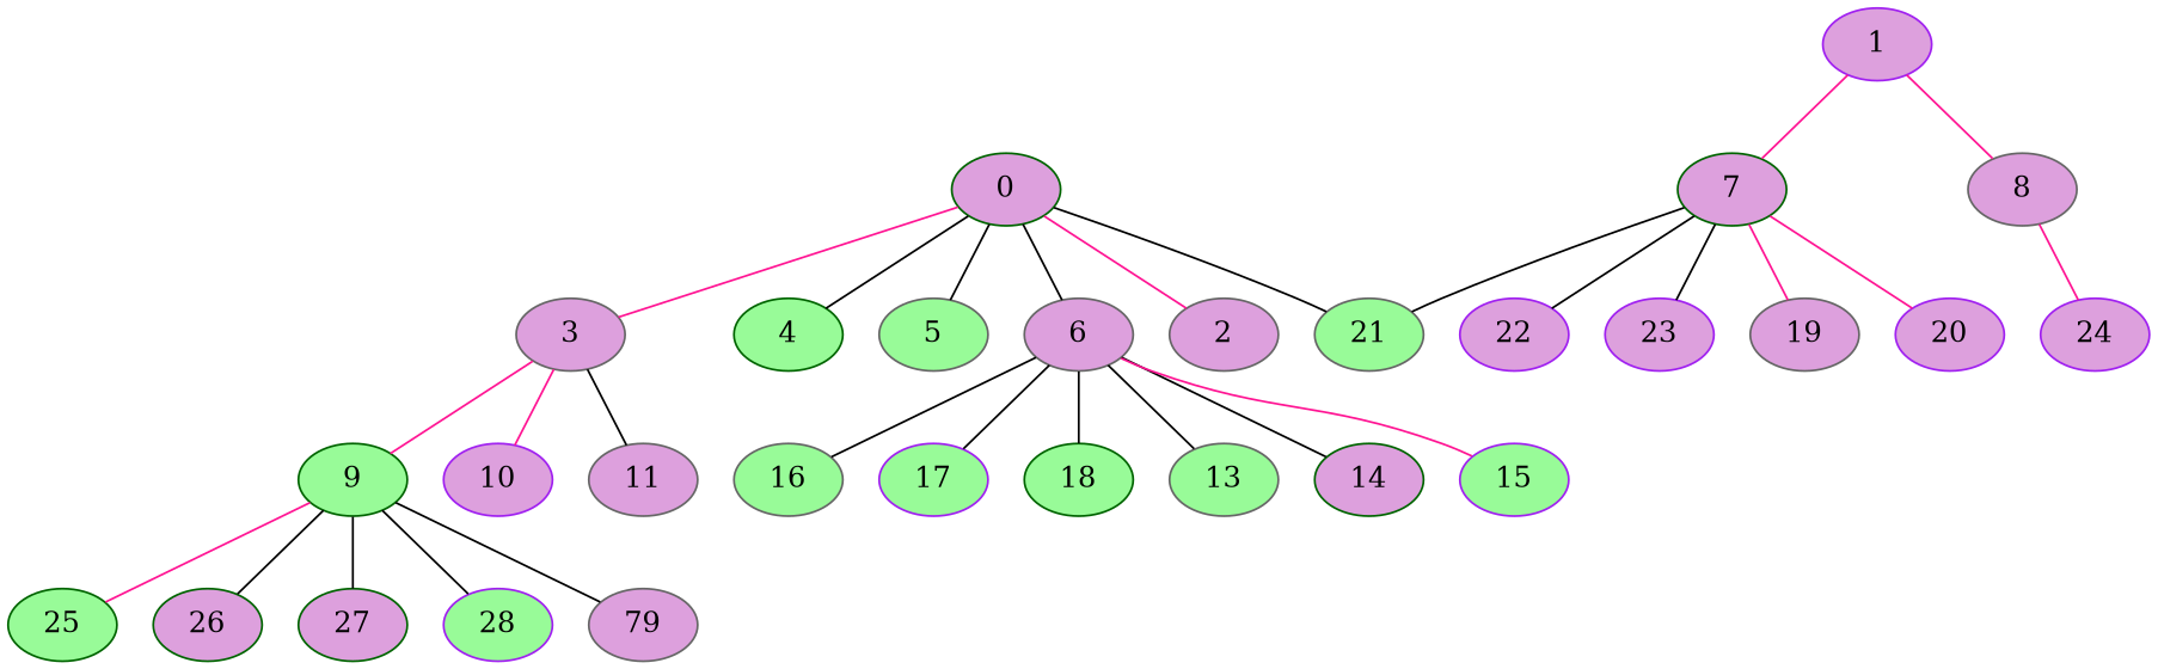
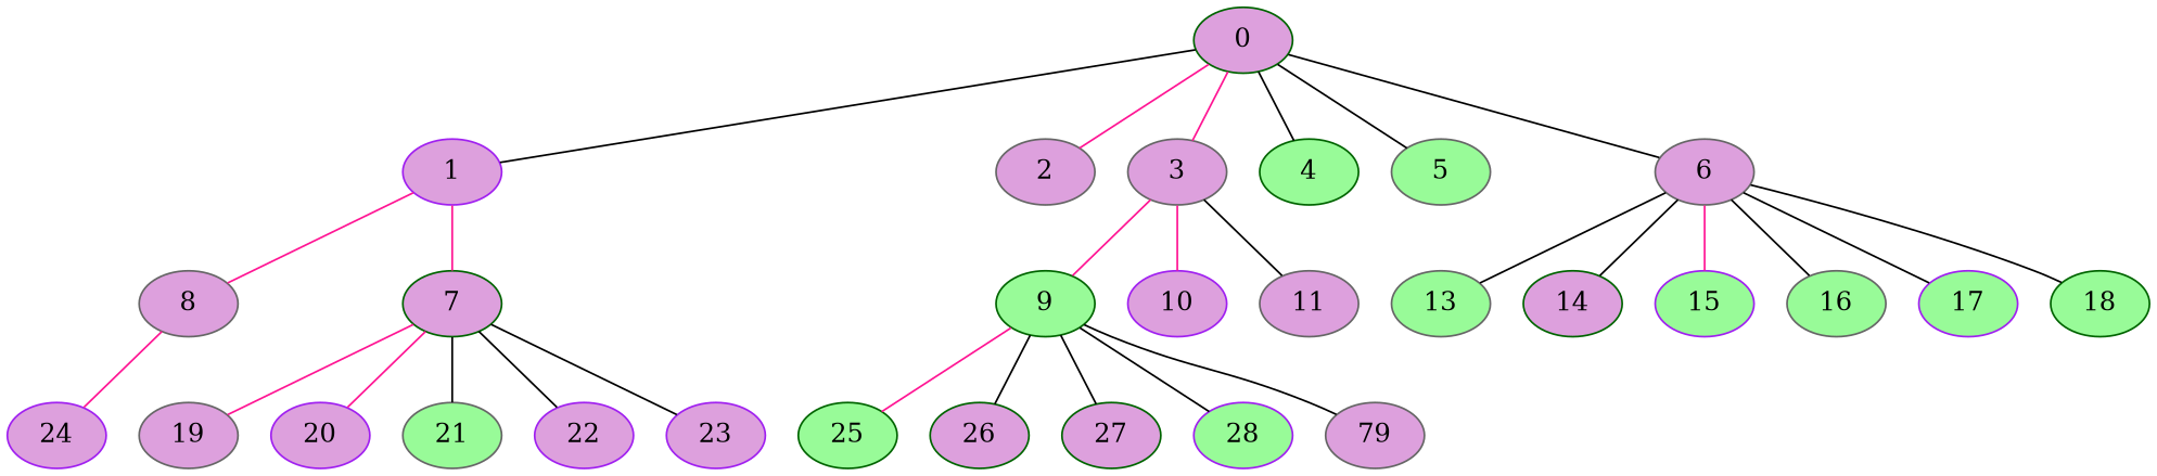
  graph {
    node [color=gray40 fillcolor=plum style=filled]
    edge [color=black]
    0 [color=darkgreen]
    1 [color=purple]
    2
    3
    4 [color=darkgreen fillcolor=palegreen]
    5 [fillcolor=palegreen]
    6
    8
    7 [color=darkgreen]
    9 [color=darkgreen fillcolor=palegreen]
    10 [color=purple]
    11
    13 [fillcolor=palegreen]
    14 [color=darkgreen]
    15 [color=purple fillcolor=palegreen]
    16 [fillcolor=palegreen]
    17 [color=purple fillcolor=palegreen]
    18 [color=darkgreen fillcolor=palegreen]
    24 [color=purple]
    19
    20 [color=purple]
    21 [fillcolor=palegreen]
    22 [color=purple]
    23 [color=purple]
    25 [color=darkgreen fillcolor=palegreen]
    26 [color=darkgreen]
    27 [color=darkgreen]
    28 [color=purple fillcolor=palegreen]
    n29 [label=79]
-   0 -- 21
+   0 -- 1
    0 -- 2 [color=deeppink]
    0 -- 3 [color=deeppink]
    0 -- 4
    0 -- 5
    0 -- 6
    1 -- 8 [color=deeppink]
    1 -- 7 [color=deeppink]
    3 -- 9 [color=deeppink]
    3 -- 10 [color=deeppink]
    3 -- 11
    6 -- 13
    6 -- 14
    6 -- 15 [color=deeppink]
    6 -- 16
    6 -- 17
    6 -- 18
    8 -- 24 [color=deeppink]
    7 -- 19 [color=deeppink]
    7 -- 20 [color=deeppink]
    7 -- 21
    7 -- 22
    7 -- 23
    9 -- 25 [color=deeppink]
    9 -- 26
    9 -- 27
    9 -- 28
    9 -- n29
  }
